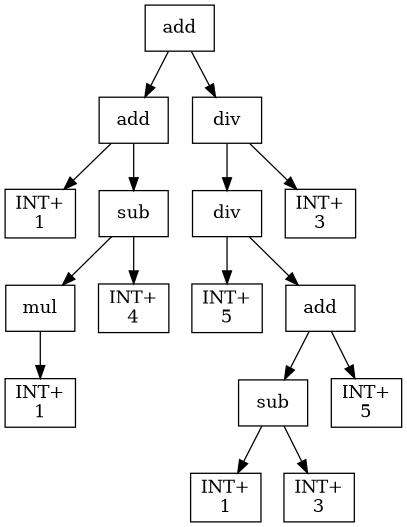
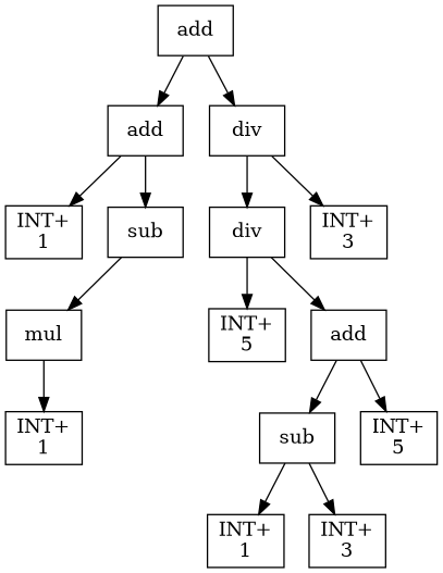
  digraph {
    node [shape=box]
    n1 [label=add]
    n2 [label=add]
    n3 [label=div]
    n4 [label="INT+\n1"]
    n5 [label=sub]
    n6 [label=div]
    n7 [label="INT+\n3"]
    n8 [label=mul]
-   n9 [label="INT+\n4"]
    n10 [label="INT+\n1"]
    n11 [label="INT+\n5"]
    n12 [label=add]
    n13 [label=sub]
    n14 [label="INT+\n5"]
    n15 [label="INT+\n1"]
    n16 [label="INT+\n3"]
    n1 -> n2
    n1 -> n3
    n2 -> n4
    n2 -> n5
    n3 -> n6
    n3 -> n7
    n5 -> n8
-   n5 -> n9
    n6 -> n11
    n6 -> n12
    n8 -> n10
    n12 -> n13
    n12 -> n14
    n13 -> n15
    n13 -> n16
  }
